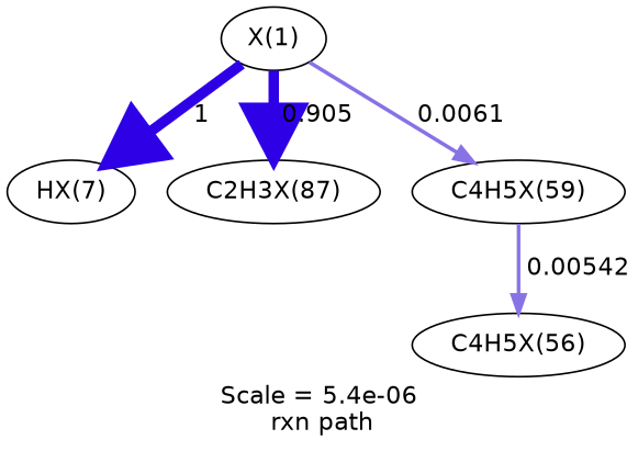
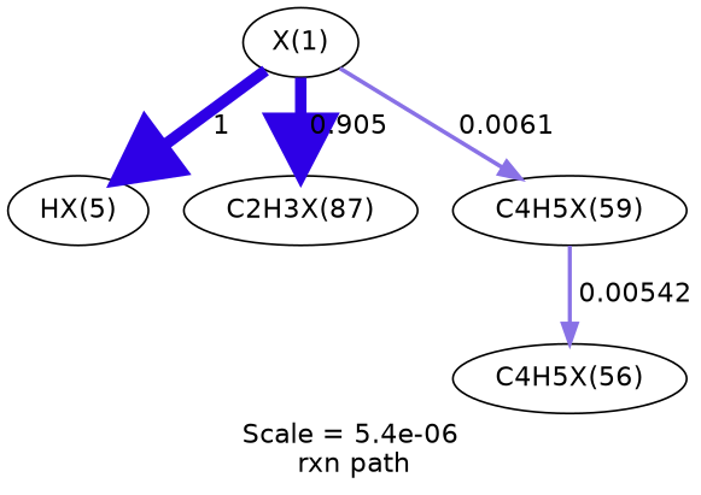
  digraph {
    fontname=Helvetica
    label="Scale = 5.4e-06\l rxn path"
    node [fontname=Helvetica]
    edge [fontname=Helvetica]
    n1 [label="X(1)"]
-   n2 [label="HX(7)"]
+   n2 [label="HX(5)"]
    n3 [label="C2H3X(87)"]
    n4 [label="C4H5X(59)"]
    n5 [label="C4H5X(56)"]
    n1 -> n2 [arrowsize=3 color="0.7, 1.5, 0.9" label=" 1" style="setlinewidth(6)"]
    n1 -> n3 [arrowsize=2.96 color="0.7, 1.41, 0.9" label=" 0.905" style="setlinewidth(5.92)"]
    n1 -> n4 [arrowsize=1.07 color="0.7, 0.506, 0.9" label=" 0.0061" style="setlinewidth(2.15)"]
    n4 -> n5 [arrowsize=1.03 color="0.7, 0.505, 0.9" label=" 0.00542" style="setlinewidth(2.06)"]
  }
